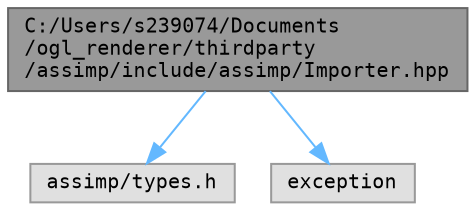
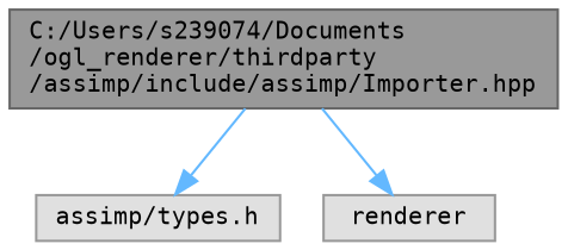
  digraph {
    node [color=grey60 fillcolor="#E0E0E0" fontname=Terminal fontsize=10 shape=box style=filled]
    edge [color=steelblue1 fontname=Terminal fontsize=10 labelfontname=Helvetica labelfontsize=10 style=solid]
    n1 [color=gray40 fillcolor=grey60 fontcolor=black height=0.2 label="C:/Users/s239074/Documents\l/ogl_renderer/thirdparty\l/assimp/include/assimp/Importer.hpp" width=0.4]
    n2 [height=0.2 label="assimp/types.h" width=0.4]
-   n3 [height=0.2 label=exception width=0.4]
+   n3 [height=0.2 label=renderer width=0.4]
    n1 -> n2
    n1 -> n3
  }
